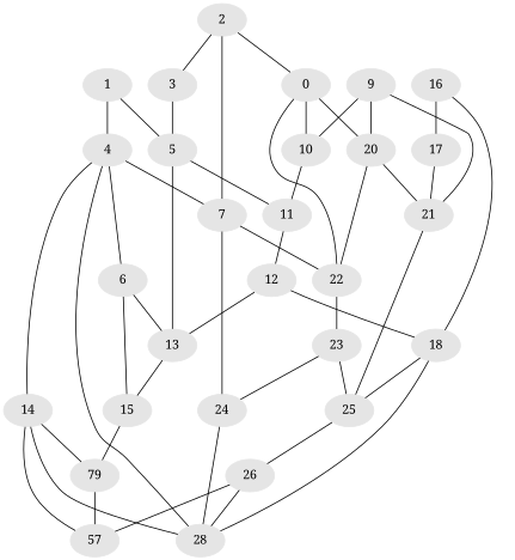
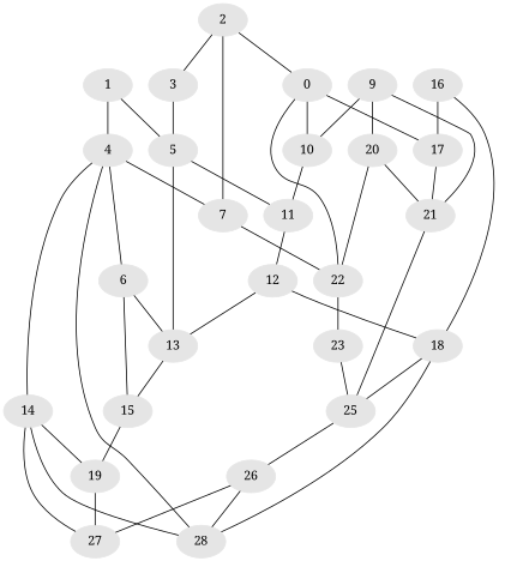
  graph {
    fontname="Noto Serif"
    node [color=gray90 fontname="Noto Serif" style=filled]
    edge [fontname="Noto Serif" weight=1.0]
    1
    4
    5
    7
    6
    14
    28
    11
    13
    2
    3
    n12 [label=0]
    22
-   24
    10
    20
    15
-   19 [label=79]
-   27 [label=57]
+   19
+   27
    12
    23
    21
    9
    25
    18
    16
    17
    26
    1 -- 4 [weight=2.0]
    1 -- 5
    4 -- 7
    4 -- 6
    4 -- 14
    4 -- 28
    5 -- 11
    5 -- 13
    7 -- 22
-   7 -- 24
    6 -- 13
    6 -- 15
    14 -- 28
    14 -- 19
    14 -- 27
    11 -- 12
    13 -- 15
    2 -- 7
    2 -- 3
    2 -- n12
    3 -- 5
    n12 -- 22
    n12 -- 10
-   n12 -- 20
+   n12 -- 17
    22 -- 23
-   24 -- 28
    10 -- 11 [weight=2.0]
    20 -- 22
    20 -- 21
    15 -- 19 [weight=2.0]
    19 -- 27
    12 -- 13
    12 -- 18
-   23 -- 24
    23 -- 25
    21 -- 25
    9 -- 10
    9 -- 20
    9 -- 21
    25 -- 26
    18 -- 28
    18 -- 25
    16 -- 18
    16 -- 17 [weight=2.0]
    17 -- 21
    26 -- 28
    26 -- 27
  }
